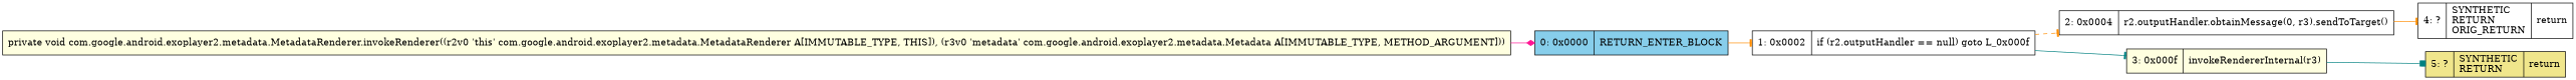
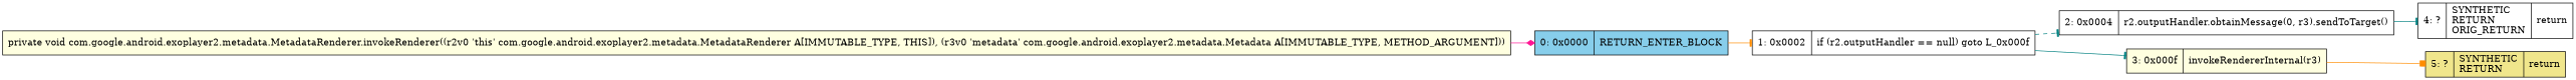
  digraph {
    rankdir=LR
    node [fillcolor=white shape=record style=filled]
    edge [arrowhead=tee color=darkorange]
    n1 [fillcolor=skyblue label="{0\:\ 0x0000|RETURN_ENTER_BLOCK\l}"]
    n2 [label="{1\:\ 0x0002|if (r2.outputHandler == null) goto L_0x000f\l}"]
    n3 [label="{2\:\ 0x0004|r2.outputHandler.obtainMessage(0, r3).sendToTarget()\l}"]
    n4 [fillcolor=lightyellow label="{3\:\ 0x000f|invokeRendererInternal(r3)\l}"]
    n5 [label="{4\:\ ?|SYNTHETIC\lRETURN\lORIG_RETURN\l|return\l}"]
    n6 [fillcolor=khaki label="{5\:\ ?|SYNTHETIC\lRETURN\l|return\l}"]
    n7 [fillcolor=lightyellow label="{private void com.google.android.exoplayer2.metadata.MetadataRenderer.invokeRenderer((r2v0 'this' com.google.android.exoplayer2.metadata.MetadataRenderer A[IMMUTABLE_TYPE, THIS]), (r3v0 'metadata' com.google.android.exoplayer2.metadata.Metadata A[IMMUTABLE_TYPE, METHOD_ARGUMENT])) }"]
    n1 -> n2
-   n2 -> n3 [style=dashed]
+   n2 -> n3 [color=teal style=dashed]
    n2 -> n4 [color=teal]
-   n3 -> n5
-   n4 -> n6 [arrowhead=box color=teal]
+   n3 -> n5 [color=teal]
+   n4 -> n6 [arrowhead=box]
    n7 -> n1 [arrowhead=diamond color=deeppink]
  }
